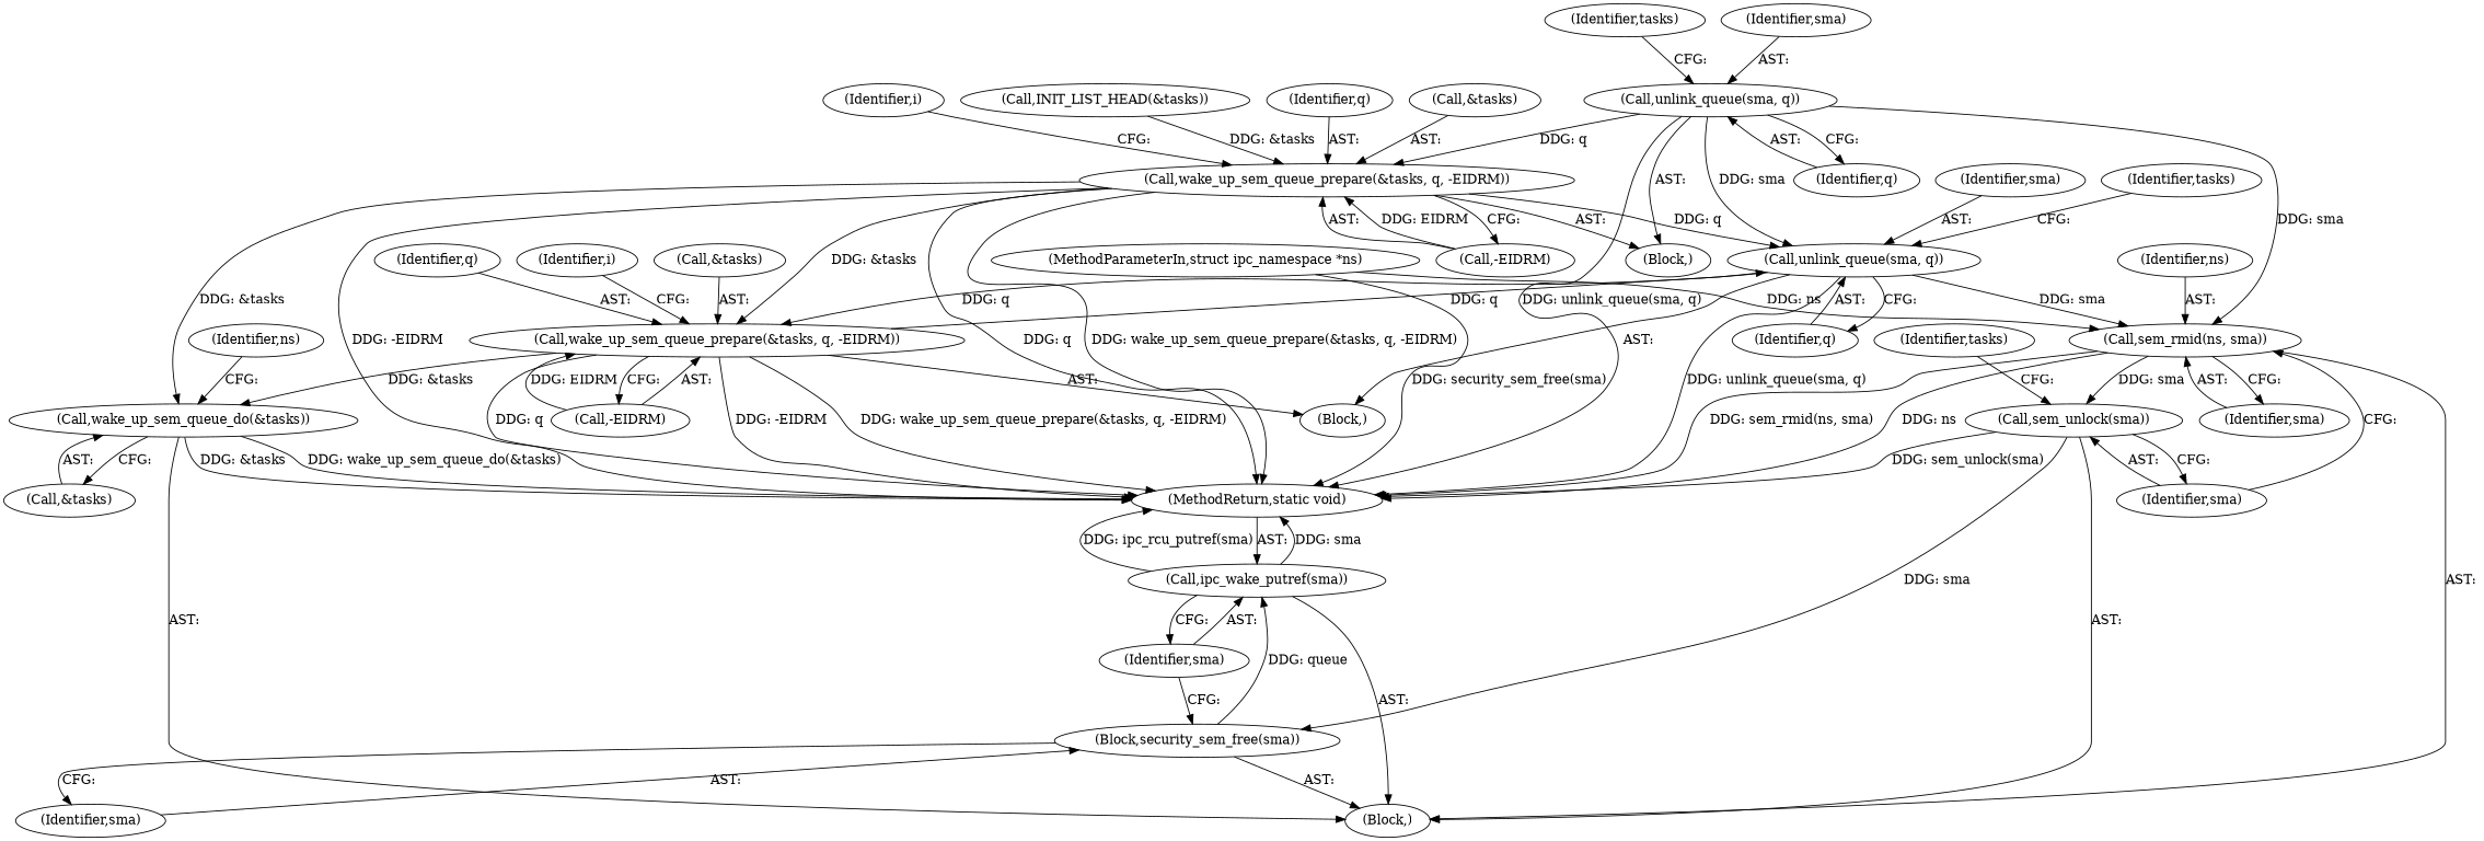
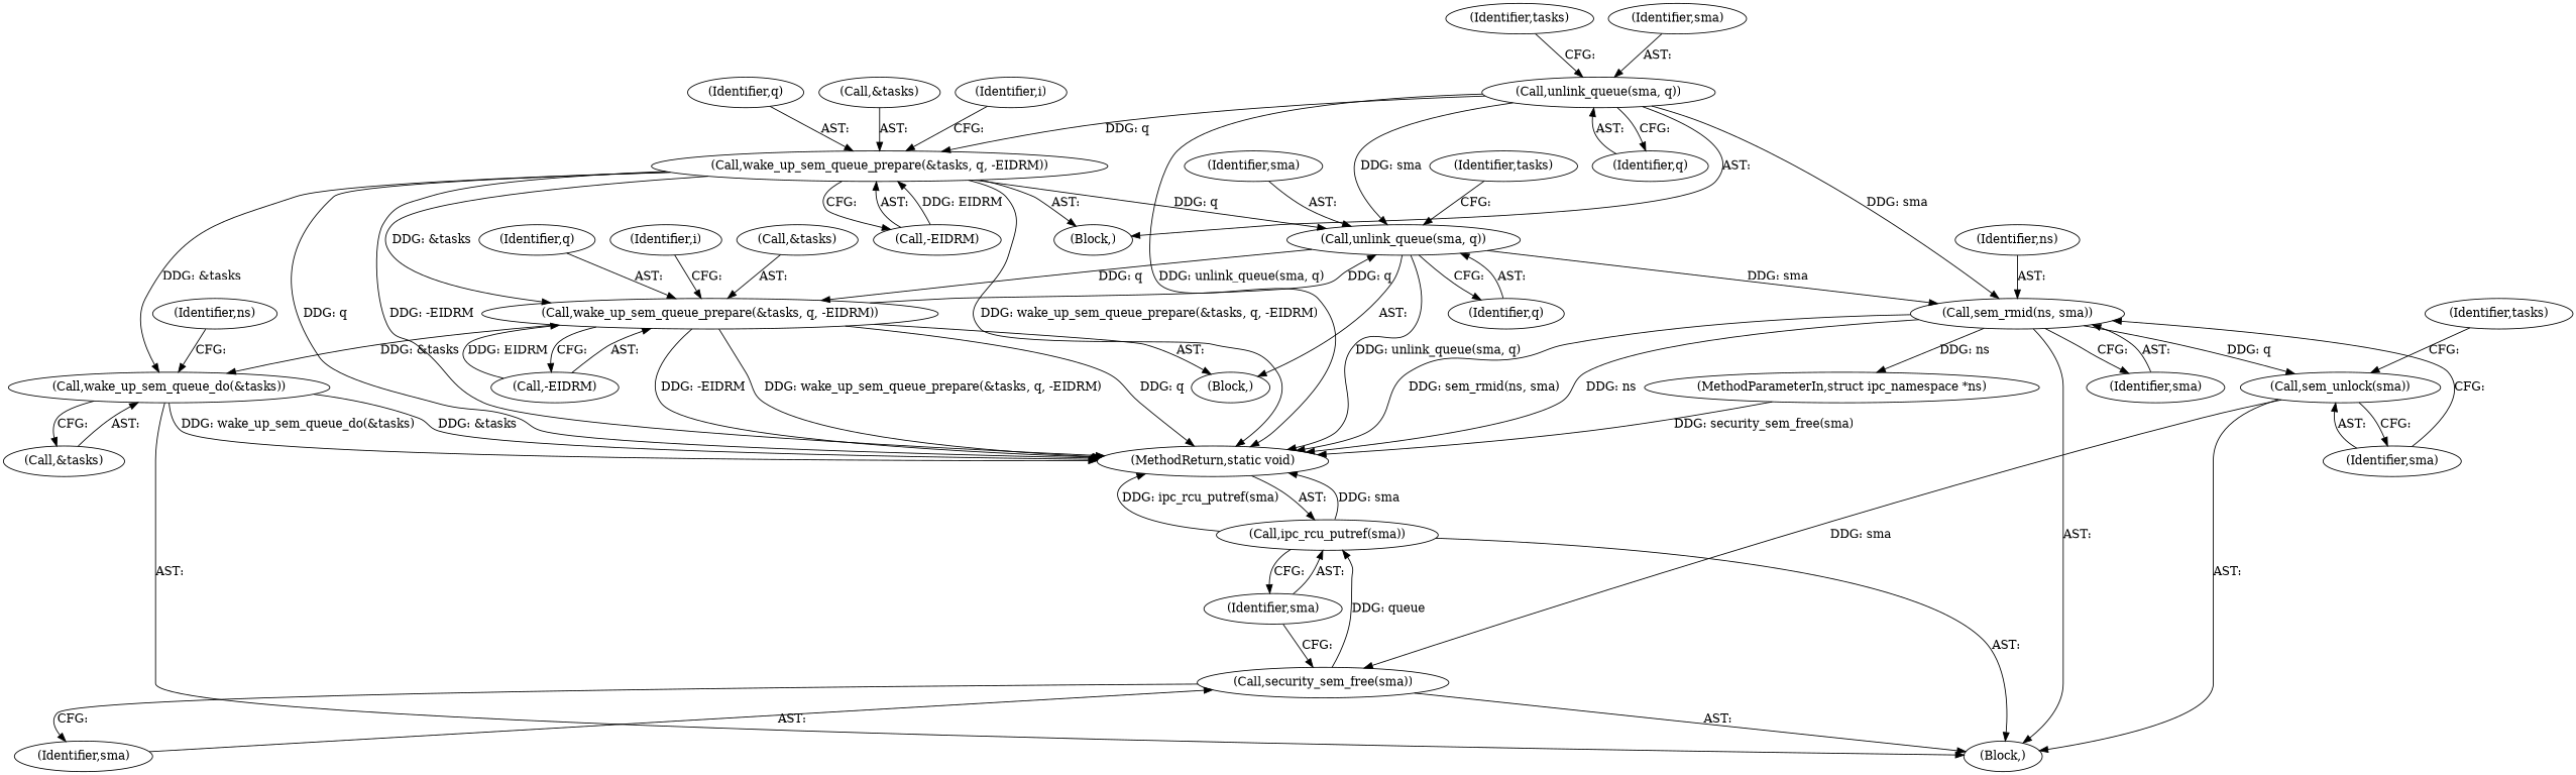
  digraph {
    n1 [label="(Call,unlink_queue(sma, q))"]
    n2 [label="(Call,wake_up_sem_queue_prepare(&tasks, q, -EIDRM))"]
    n3 [label="(Call,unlink_queue(sma, q))"]
    n4 [label="(Call,sem_rmid(ns, sma))"]
    n5 [label="(Identifier,q)"]
    n6 [label="(Block,)"]
    n7 [label="(MethodReturn,static void)"]
    n8 [label="(Call,wake_up_sem_queue_prepare(&tasks, q, -EIDRM))"]
    n9 [label="(Call,wake_up_sem_queue_do(&tasks))"]
    n10 [label="(Call,-EIDRM)"]
    n11 [label="(Block,)"]
    n12 [label="(Identifier,q)"]
    n13 [label="(Block,)"]
    n14 [label="(Call,sem_unlock(sma))"]
    n15 [label="(Identifier,sma)"]
-   n16 [label="(Call,ipc_wake_putref(sma))"]
+   n16 [label="(Call,ipc_rcu_putref(sma))"]
    n17 [label="(Call,-EIDRM)"]
    n18 [label="(Call,&tasks)"]
-   n19 [label="(Block,security_sem_free(sma))"]
+   n19 [label="(Call,security_sem_free(sma))"]
    n20 [label="(Identifier,sma)"]
    n21 [label="(Identifier,sma)"]
    n22 [label="(Identifier,sma)"]
    n23 [label="(Identifier,ns)"]
    n24 [label="(MethodParameterIn,struct ipc_namespace *ns)"]
    n25 [label="(Identifier,tasks)"]
    n26 [label="(Call,&tasks)"]
    n27 [label="(Identifier,q)"]
    n28 [label="(Identifier,i)"]
    n29 [label="(Identifier,i)"]
    n30 [label="(Identifier,tasks)"]
    n31 [label="(Identifier,sma)"]
    n32 [label="(Call,&tasks)"]
-   n33 [label="(Call,INIT_LIST_HEAD(&tasks))"]
    n34 [label="(Identifier,sma)"]
    n35 [label="(Identifier,q)"]
    n36 [label="(Identifier,tasks)"]
    n37 [label="(Identifier,ns)"]
    n1 -> n2 [label="DDG: q"]
    n1 -> n3 [label="DDG: sma"]
    n1 -> n4 [label="DDG: sma"]
    n1 -> n5 [label="CFG: "]
    n1 -> n6 [label="AST: "]
    n1 -> n7 [label="DDG: unlink_queue(sma, q)"]
    n2 -> n3 [label="DDG: q"]
    n2 -> n6 [label="AST: "]
    n2 -> n7 [label="DDG: q"]
    n2 -> n7 [label="DDG: wake_up_sem_queue_prepare(&tasks, q, -EIDRM)"]
    n2 -> n7 [label="DDG: -EIDRM"]
    n2 -> n8 [label="DDG: &tasks"]
    n2 -> n9 [label="DDG: &tasks"]
    n2 -> n10 [label="CFG: "]
    n3 -> n4 [label="DDG: sma"]
    n3 -> n7 [label="DDG: unlink_queue(sma, q)"]
    n3 -> n8 [label="DDG: q"]
    n3 -> n11 [label="AST: "]
    n3 -> n12 [label="CFG: "]
    n4 -> n7 [label="DDG: sem_rmid(ns, sma)"]
    n4 -> n7 [label="DDG: ns"]
    n4 -> n13 [label="AST: "]
-   n4 -> n14 [label="DDG: sma"]
+   n4 -> n14 [label="DDG: q"]
    n4 -> n15 [label="CFG: "]
    n5 -> n1 [label="AST: "]
    n7 -> n16 [label="AST: "]
    n8 -> n3 [label="DDG: q"]
    n8 -> n7 [label="DDG: q"]
    n8 -> n7 [label="DDG: -EIDRM"]
    n8 -> n7 [label="DDG: wake_up_sem_queue_prepare(&tasks, q, -EIDRM)"]
    n8 -> n9 [label="DDG: &tasks"]
    n8 -> n11 [label="AST: "]
    n8 -> n17 [label="CFG: "]
    n9 -> n7 [label="DDG: &tasks"]
    n9 -> n7 [label="DDG: wake_up_sem_queue_do(&tasks)"]
    n9 -> n13 [label="AST: "]
    n9 -> n18 [label="CFG: "]
    n10 -> n2 [label="AST: "]
    n10 -> n2 [label="DDG: EIDRM"]
    n12 -> n3 [label="AST: "]
-   n14 -> n7 [label="DDG: sem_unlock(sma)"]
    n14 -> n13 [label="AST: "]
    n14 -> n19 [label="DDG: sma"]
    n14 -> n20 [label="CFG: "]
    n15 -> n4 [label="AST: "]
    n16 -> n7 [label="DDG: sma"]
    n16 -> n7 [label="DDG: ipc_rcu_putref(sma)"]
    n16 -> n13 [label="AST: "]
    n16 -> n22 [label="CFG: "]
    n17 -> n8 [label="AST: "]
    n17 -> n8 [label="DDG: EIDRM"]
    n18 -> n9 [label="AST: "]
    n19 -> n13 [label="AST: "]
    n19 -> n16 [label="DDG: queue"]
    n19 -> n21 [label="CFG: "]
    n20 -> n4 [label="CFG: "]
    n20 -> n14 [label="AST: "]
    n21 -> n19 [label="AST: "]
    n22 -> n16 [label="AST: "]
    n22 -> n19 [label="CFG: "]
    n23 -> n4 [label="AST: "]
-   n24 -> n4 [label="DDG: ns"]
+   n4 -> n24 [label="DDG: ns"]
    n24 -> n7 [label="DDG: security_sem_free(sma)"]
    n25 -> n1 [label="CFG: "]
    n26 -> n2 [label="AST: "]
    n27 -> n8 [label="AST: "]
    n28 -> n8 [label="CFG: "]
    n29 -> n2 [label="CFG: "]
    n30 -> n14 [label="CFG: "]
    n31 -> n3 [label="AST: "]
    n32 -> n8 [label="AST: "]
-   n33 -> n2 [label="DDG: &tasks"]
    n34 -> n1 [label="AST: "]
    n35 -> n2 [label="AST: "]
    n36 -> n3 [label="CFG: "]
    n37 -> n9 [label="CFG: "]
  }
